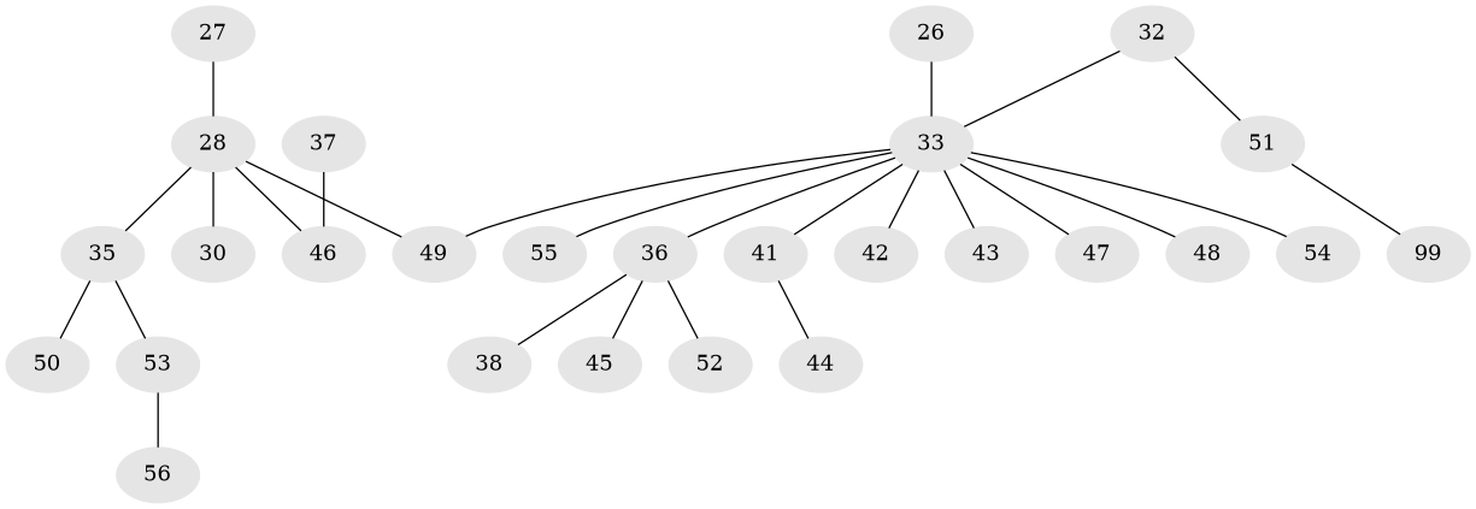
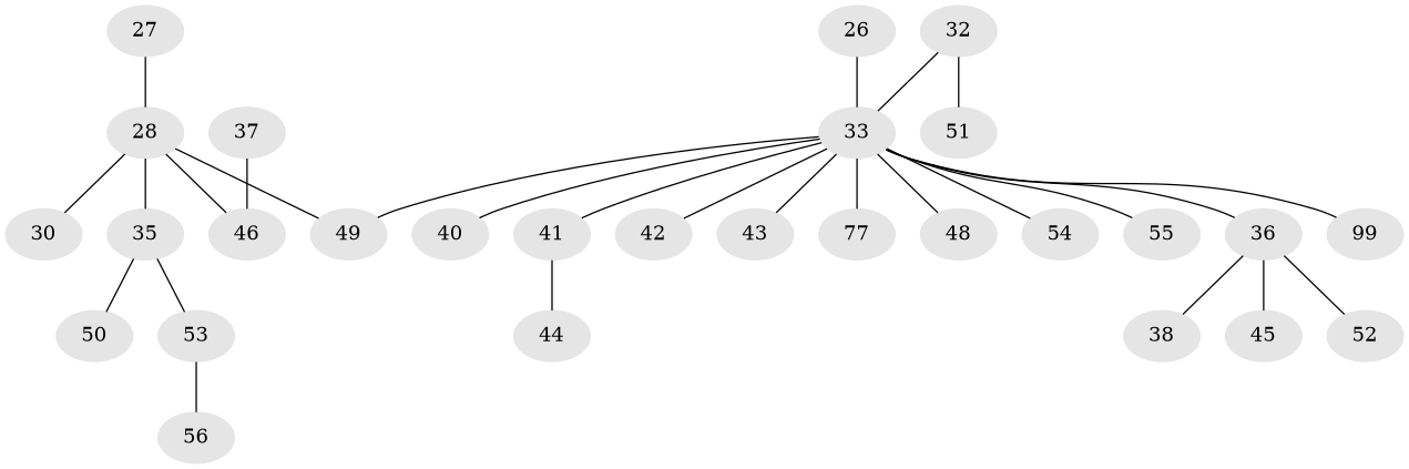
  graph {
    node [color=gray90 style=filled]
    26 [super="+8"]
    33 [super="+29+10+14+21+17+20+22+23+31"]
    49
    36 [super="+34"]
    n5 [label=99]
+   40
    41 [super="+19"]
    42
    43
-   47
+   47 [label=77]
    48
    54
    55
    28 [super="+9"]
    30
    35 [super="+24+25"]
    46
    27
    50
    53
    37
    32
    51
    38
    45
    52
    44
    56
    26 -- 33
    33 -- 49
    33 -- 36
-   51 -- n5
+   33 -- n5
+   33 -- 40
    33 -- 41
    33 -- 42
    33 -- 43
    33 -- 47
    33 -- 48
    33 -- 54
    33 -- 55
    36 -- 38
    36 -- 45
    36 -- 52
    41 -- 44
    28 -- 49
    28 -- 30
    28 -- 35
    28 -- 46
    35 -- 50
    35 -- 53
    27 -- 28
    53 -- 56
    37 -- 46
    32 -- 33
    32 -- 51
  }
